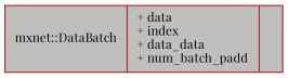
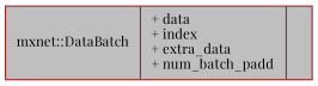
  digraph {
    rankdir=LR
    fontname="Playfair Display"
-   n1 [color=brown fillcolor=grey75 fontcolor=black fontname="Playfair Display" fontsize=10 height=0.2 label="{mxnet::DataBatch\n|+ data\l+ index\l+ data_data\l+ num_batch_padd\l|}" shape=record style=filled width=0.4]
+   n1 [color=brown fillcolor=grey75 fontcolor=black fontname="Playfair Display" fontsize=10 height=0.2 label="{mxnet::DataBatch\n|+ data\l+ index\l+ extra_data\l+ num_batch_padd\l|}" shape=record style=filled width=0.4]
  }
